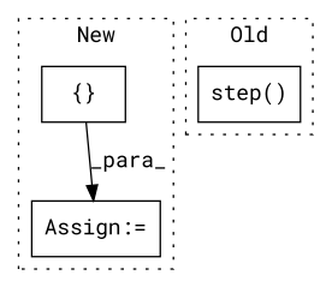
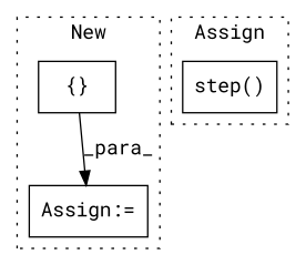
  digraph {
    fontname="Roboto Mono"
    node [shape=box fontname="Roboto Mono"]
    n1 [a=59 l="1,0" label="{}" s="6314,6352"]
    n2 [a=68 l=3 label="Assign:=" s=6288]
    n3 [a=75 l=16 label="step()" s=4612]
    subgraph cluster_1 {
      label=New
      style=dotted
      n1
      n2
    }
    subgraph cluster_2 {
-     label=Old
+     label=Assign
      style=dotted
      n3
    }
    n1 -> n2 [label=_para_ fontname="Roboto Mono"]
  }
